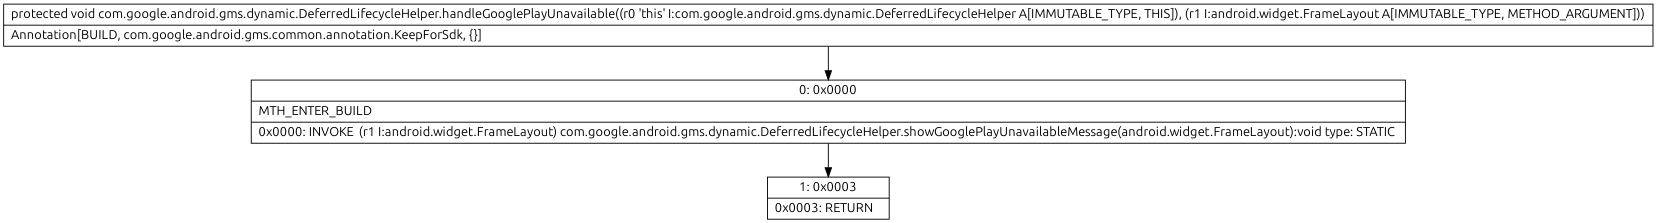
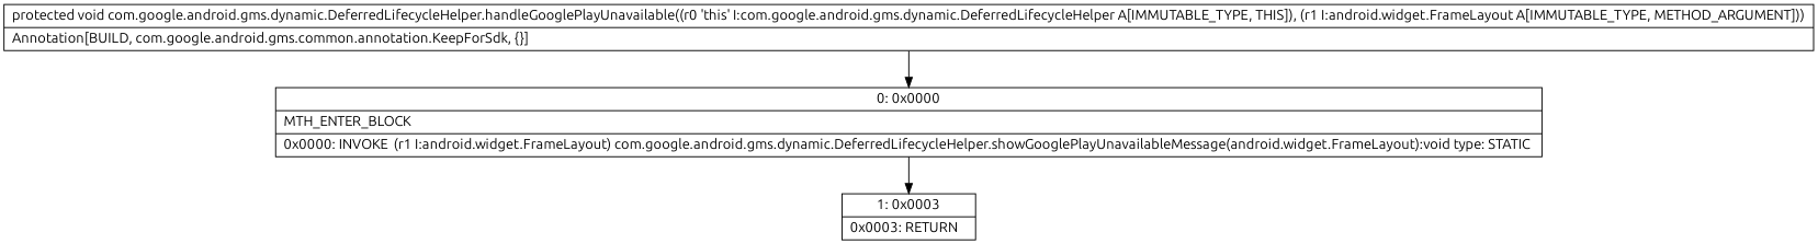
  digraph {
    fontname=Ubuntu
    node [shape=record fontname=Ubuntu]
    edge [fontname=Ubuntu]
-   n1 [label="{0\:\ 0x0000|MTH_ENTER_BUILD\l|0x0000: INVOKE  (r1 I:android.widget.FrameLayout) com.google.android.gms.dynamic.DeferredLifecycleHelper.showGooglePlayUnavailableMessage(android.widget.FrameLayout):void type: STATIC \l}"]
+   n1 [label="{0\:\ 0x0000|MTH_ENTER_BLOCK\l|0x0000: INVOKE  (r1 I:android.widget.FrameLayout) com.google.android.gms.dynamic.DeferredLifecycleHelper.showGooglePlayUnavailableMessage(android.widget.FrameLayout):void type: STATIC \l}"]
    n2 [label="{1\:\ 0x0003|0x0003: RETURN   \l}"]
    n3 [label="{protected void com.google.android.gms.dynamic.DeferredLifecycleHelper.handleGooglePlayUnavailable((r0 'this' I:com.google.android.gms.dynamic.DeferredLifecycleHelper A[IMMUTABLE_TYPE, THIS]), (r1 I:android.widget.FrameLayout A[IMMUTABLE_TYPE, METHOD_ARGUMENT]))  | Annotation[BUILD, com.google.android.gms.common.annotation.KeepForSdk, \{\}]\l}"]
    n1 -> n2
    n3 -> n1
  }
